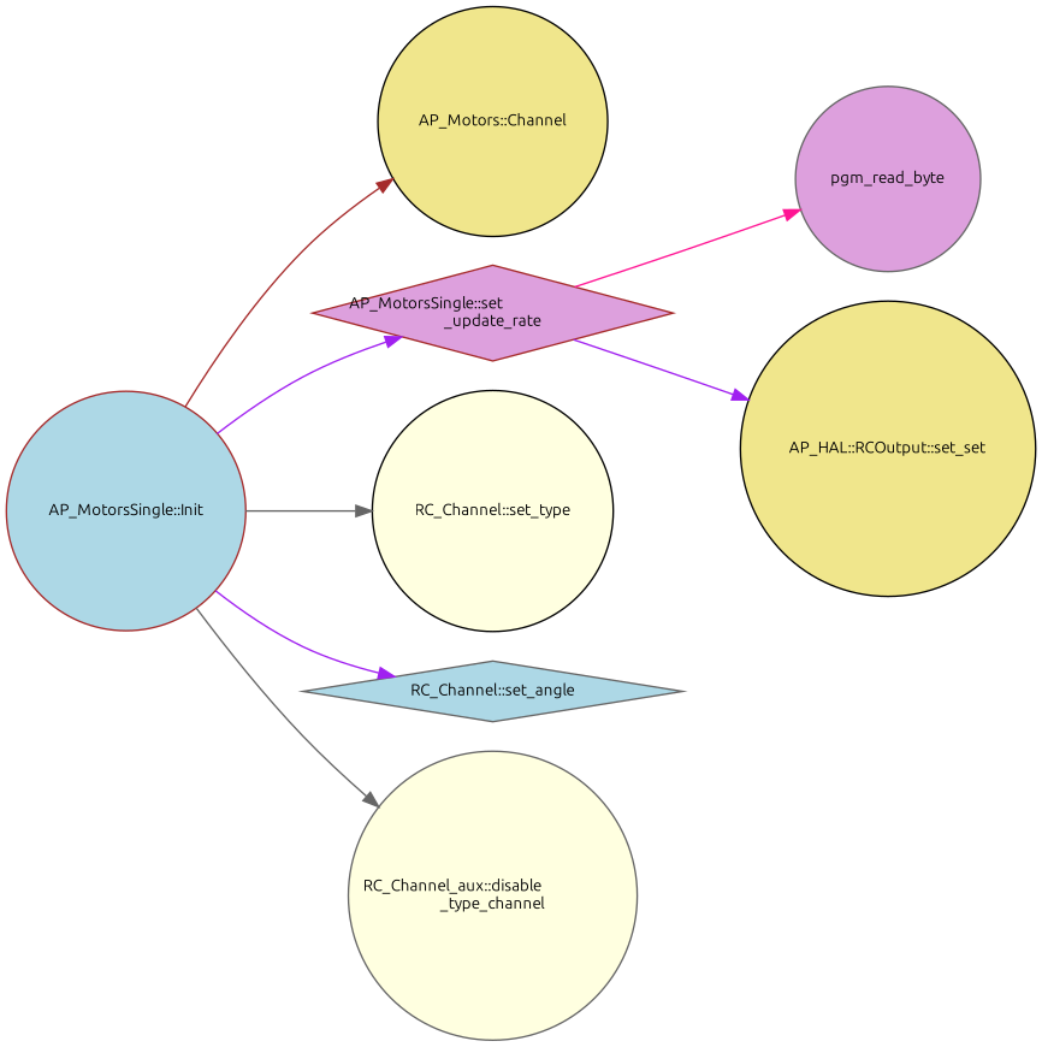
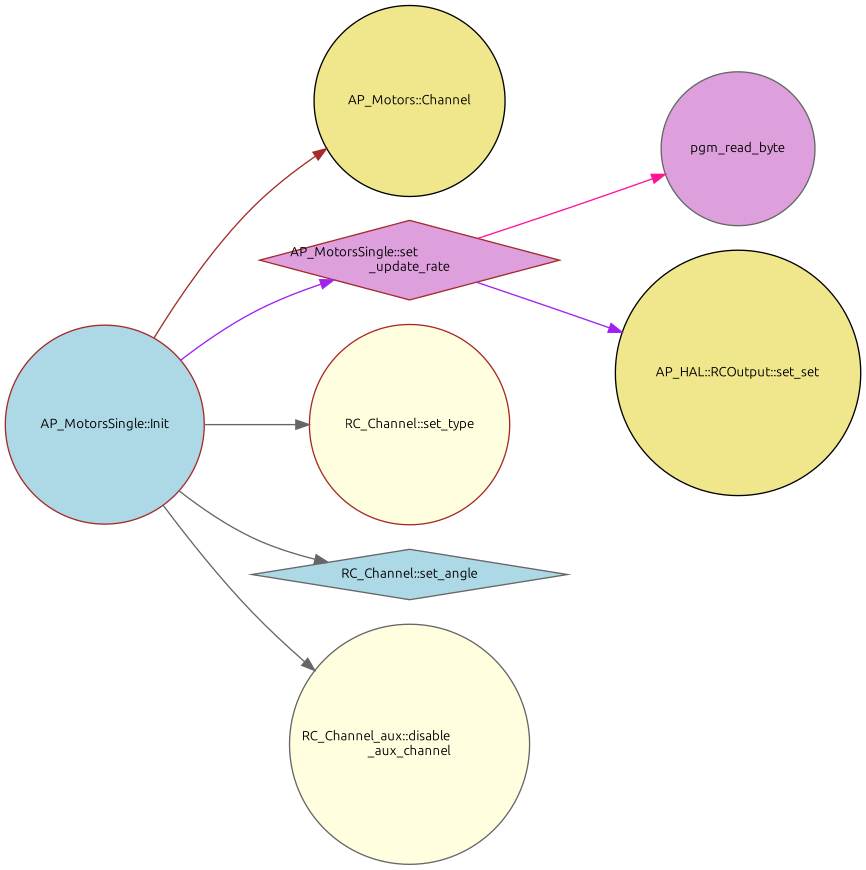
  digraph {
    fontname=Ubuntu
    rankdir=LR
    node [color=brown fillcolor=lightblue fontname=Ubuntu fontsize=10 shape=circle style=filled]
    edge [color=purple fontname=Ubuntu fontsize=10 labelfontname=Helvetica labelfontsize=10 style=solid]
    n1 [fontcolor=black height=0.2 label="AP_MotorsSingle::Init" width=0.4]
    n2 [color=black fillcolor=khaki height=0.2 label="AP_Motors::Channel" width=0.4]
    n3 [fillcolor=plum height=0.2 label="AP_MotorsSingle::set\l_update_rate" shape=diamond width=0.4]
-   n4 [color=black fillcolor=lightyellow height=0.2 label="RC_Channel::set_type" width=0.4]
+   n4 [fillcolor=lightyellow height=0.2 label="RC_Channel::set_type" width=0.4]
    n5 [color=gray40 height=0.2 label="RC_Channel::set_angle" shape=diamond width=0.4]
-   n6 [color=gray40 fillcolor=lightyellow height=0.2 label="RC_Channel_aux::disable\l_type_channel" width=0.4]
+   n6 [color=gray40 fillcolor=lightyellow height=0.2 label="RC_Channel_aux::disable\l_aux_channel" width=0.4]
    n7 [color=gray40 fillcolor=plum height=0.2 label=pgm_read_byte width=0.4]
    n8 [color=black fillcolor=khaki height=0.2 label="AP_HAL::RCOutput::set_set" width=0.4]
    n1 -> n2 [color=brown]
    n1 -> n3
    n1 -> n4 [color=gray40]
-   n1 -> n5
+   n1 -> n5 [color=gray40]
    n1 -> n6 [color=gray40]
    n3 -> n7 [color=deeppink]
    n3 -> n8
  }
